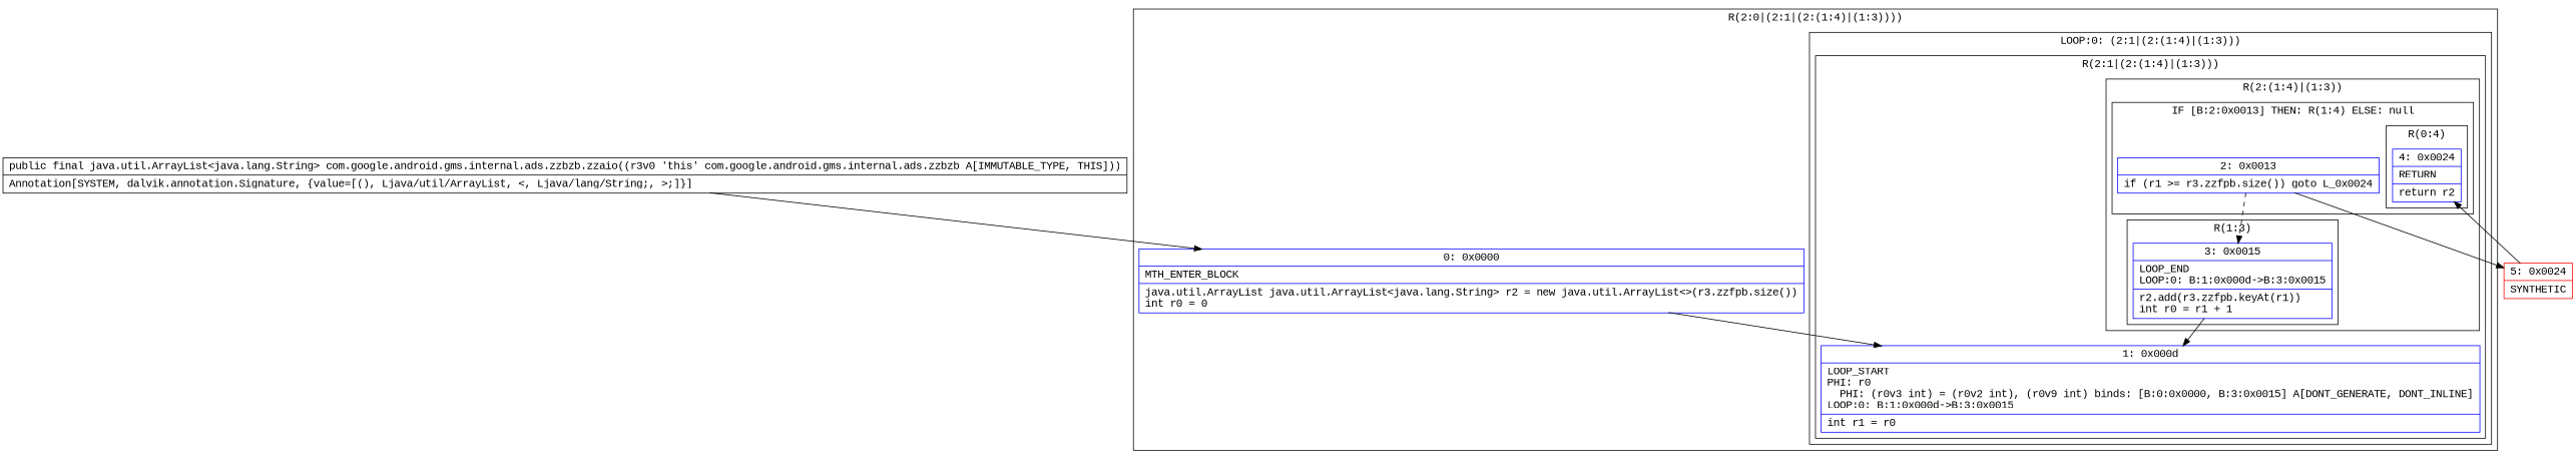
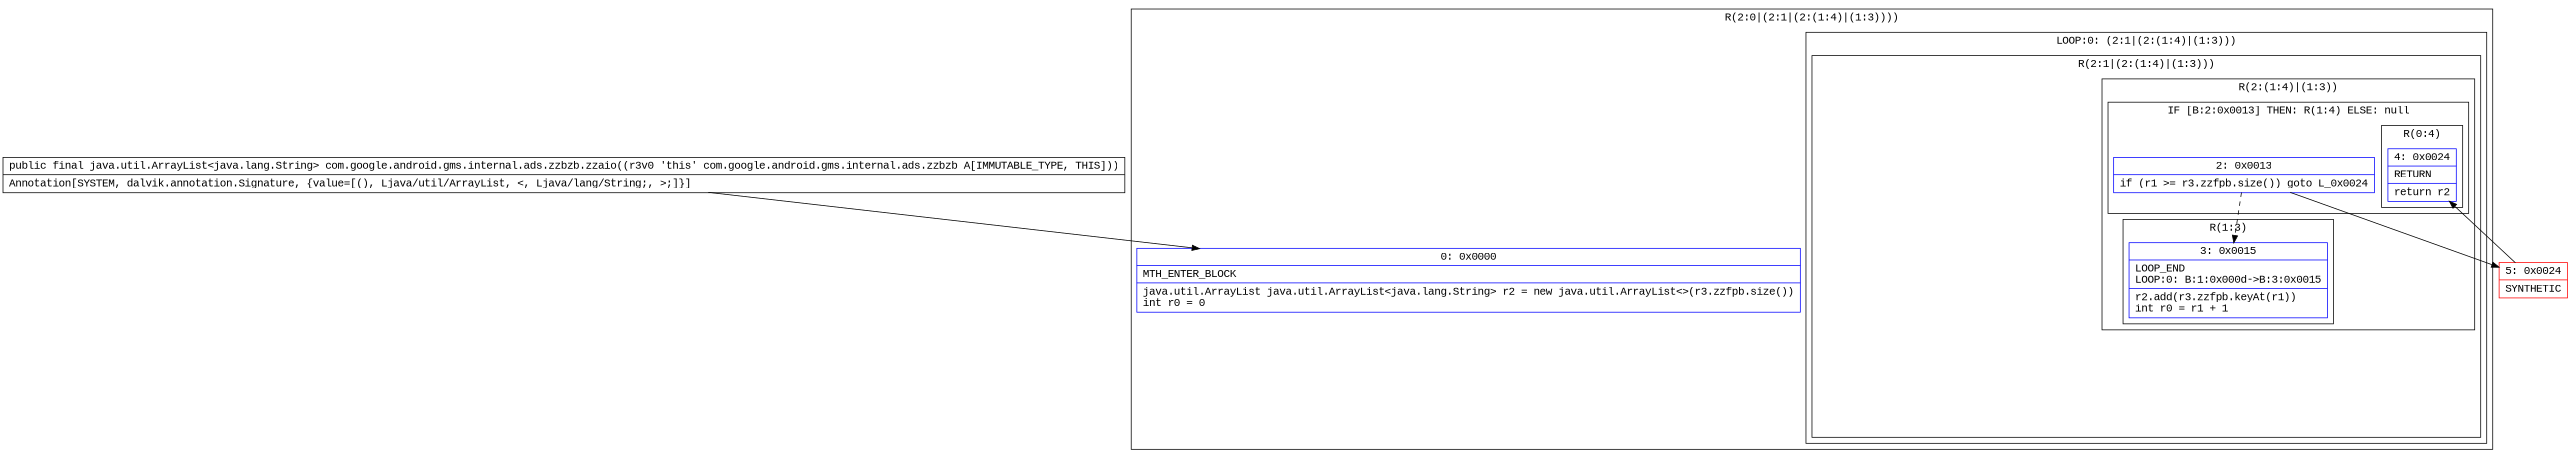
  digraph {
    fontname="Liberation Mono"
    node [color=blue fontname="Liberation Mono" shape=record]
    edge [fontname="Liberation Mono"]
    n1 [label="{4\:\ 0x0024|RETURN\l|return r2\l}"]
    n2 [label="{2\:\ 0x0013|if (r1 \>= r3.zzfpb.size()) goto L_0x0024\l}"]
    n3 [label="{3\:\ 0x0015|LOOP_END\lLOOP:0: B:1:0x000d\-\>B:3:0x0015\l|r2.add(r3.zzfpb.keyAt(r1))\lint r0 = r1 + 1\l}"]
-   n4 [label="{1\:\ 0x000d|LOOP_START\lPHI: r0 \l  PHI: (r0v3 int) = (r0v2 int), (r0v9 int) binds: [B:0:0x0000, B:3:0x0015] A[DONT_GENERATE, DONT_INLINE]\lLOOP:0: B:1:0x000d\-\>B:3:0x0015\l|int r1 = r0\l}"]
    n5 [label="{0\:\ 0x0000|MTH_ENTER_BLOCK\l|java.util.ArrayList java.util.ArrayList\<java.lang.String\> r2 = new java.util.ArrayList\<\>(r3.zzfpb.size())\lint r0 = 0\l}"]
    n6 [color=red label="{5\:\ 0x0024|SYNTHETIC\l}"]
    n7 [label="{public final java.util.ArrayList\<java.lang.String\> com.google.android.gms.internal.ads.zzbzb.zzaio((r3v0 'this' com.google.android.gms.internal.ads.zzbzb A[IMMUTABLE_TYPE, THIS]))  | Annotation[SYSTEM, dalvik.annotation.Signature, \{value=[(), Ljava\/util\/ArrayList, \<, Ljava\/lang\/String;, \>;]\}]\l}" color=""]
    subgraph cluster_1 {
      label="R(2:0|(2:1|(2:(1:4)|(1:3))))"
      n5
      subgraph cluster_2 {
        label="LOOP:0: (2:1|(2:(1:4)|(1:3)))"
        subgraph cluster_3 {
          label="R(2:1|(2:(1:4)|(1:3)))"
-         n4
          subgraph cluster_4 {
            label="R(2:(1:4)|(1:3))"
            subgraph cluster_5 {
              label="IF [B:2:0x0013] THEN: R(1:4) ELSE: null"
              n2
              subgraph cluster_6 {
                label="R(0:4)"
                n1
              }
            }
            subgraph cluster_7 {
              label="R(1:3)"
              n3
            }
          }
        }
      }
    }
    n2 -> n3 [style=dashed]
    n2 -> n6
-   n3 -> n4
-   n5 -> n4
    n6 -> n1
    n7 -> n5
  }
